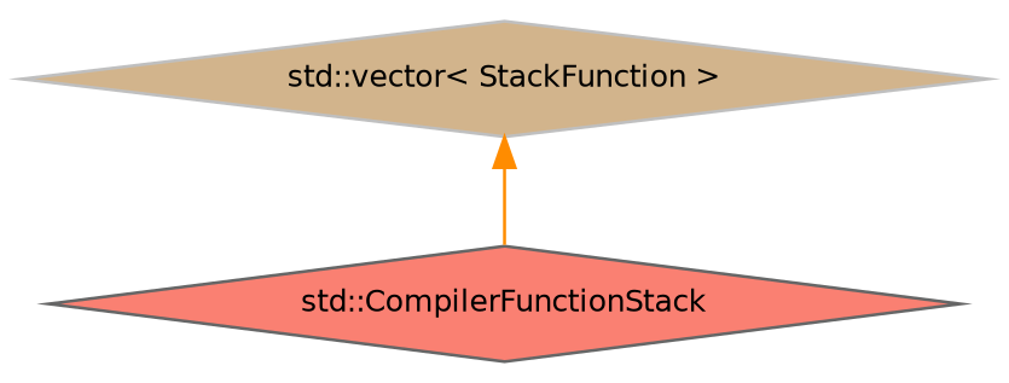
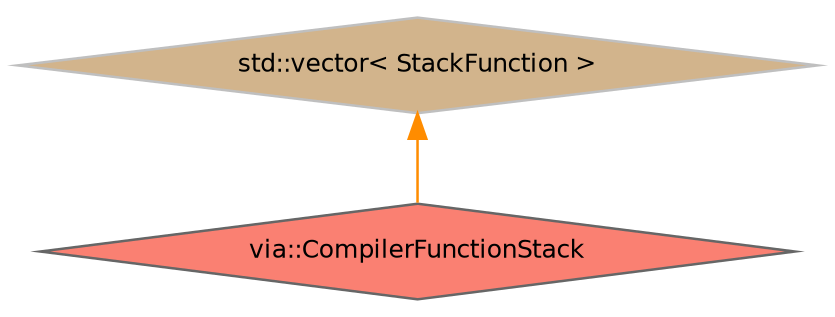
  digraph {
    node [fontname=Helvetica fontsize=10 shape=diamond style=filled]
-   n1 [color=gray40 fillcolor=salmon fontcolor=black height=0.2 label="std::CompilerFunctionStack" width=0.4]
+   n1 [color=gray40 fillcolor=salmon fontcolor=black height=0.2 label="via::CompilerFunctionStack" width=0.4]
    n2 [color=grey75 fillcolor=tan height=0.2 label="std::vector\< StackFunction \>" width=0.4]
    n2 -> n1 [color=darkorange dir=back fontname=Helvetica fontsize=10 labelfontname=Helvetica labelfontsize=10 style=solid]
  }
